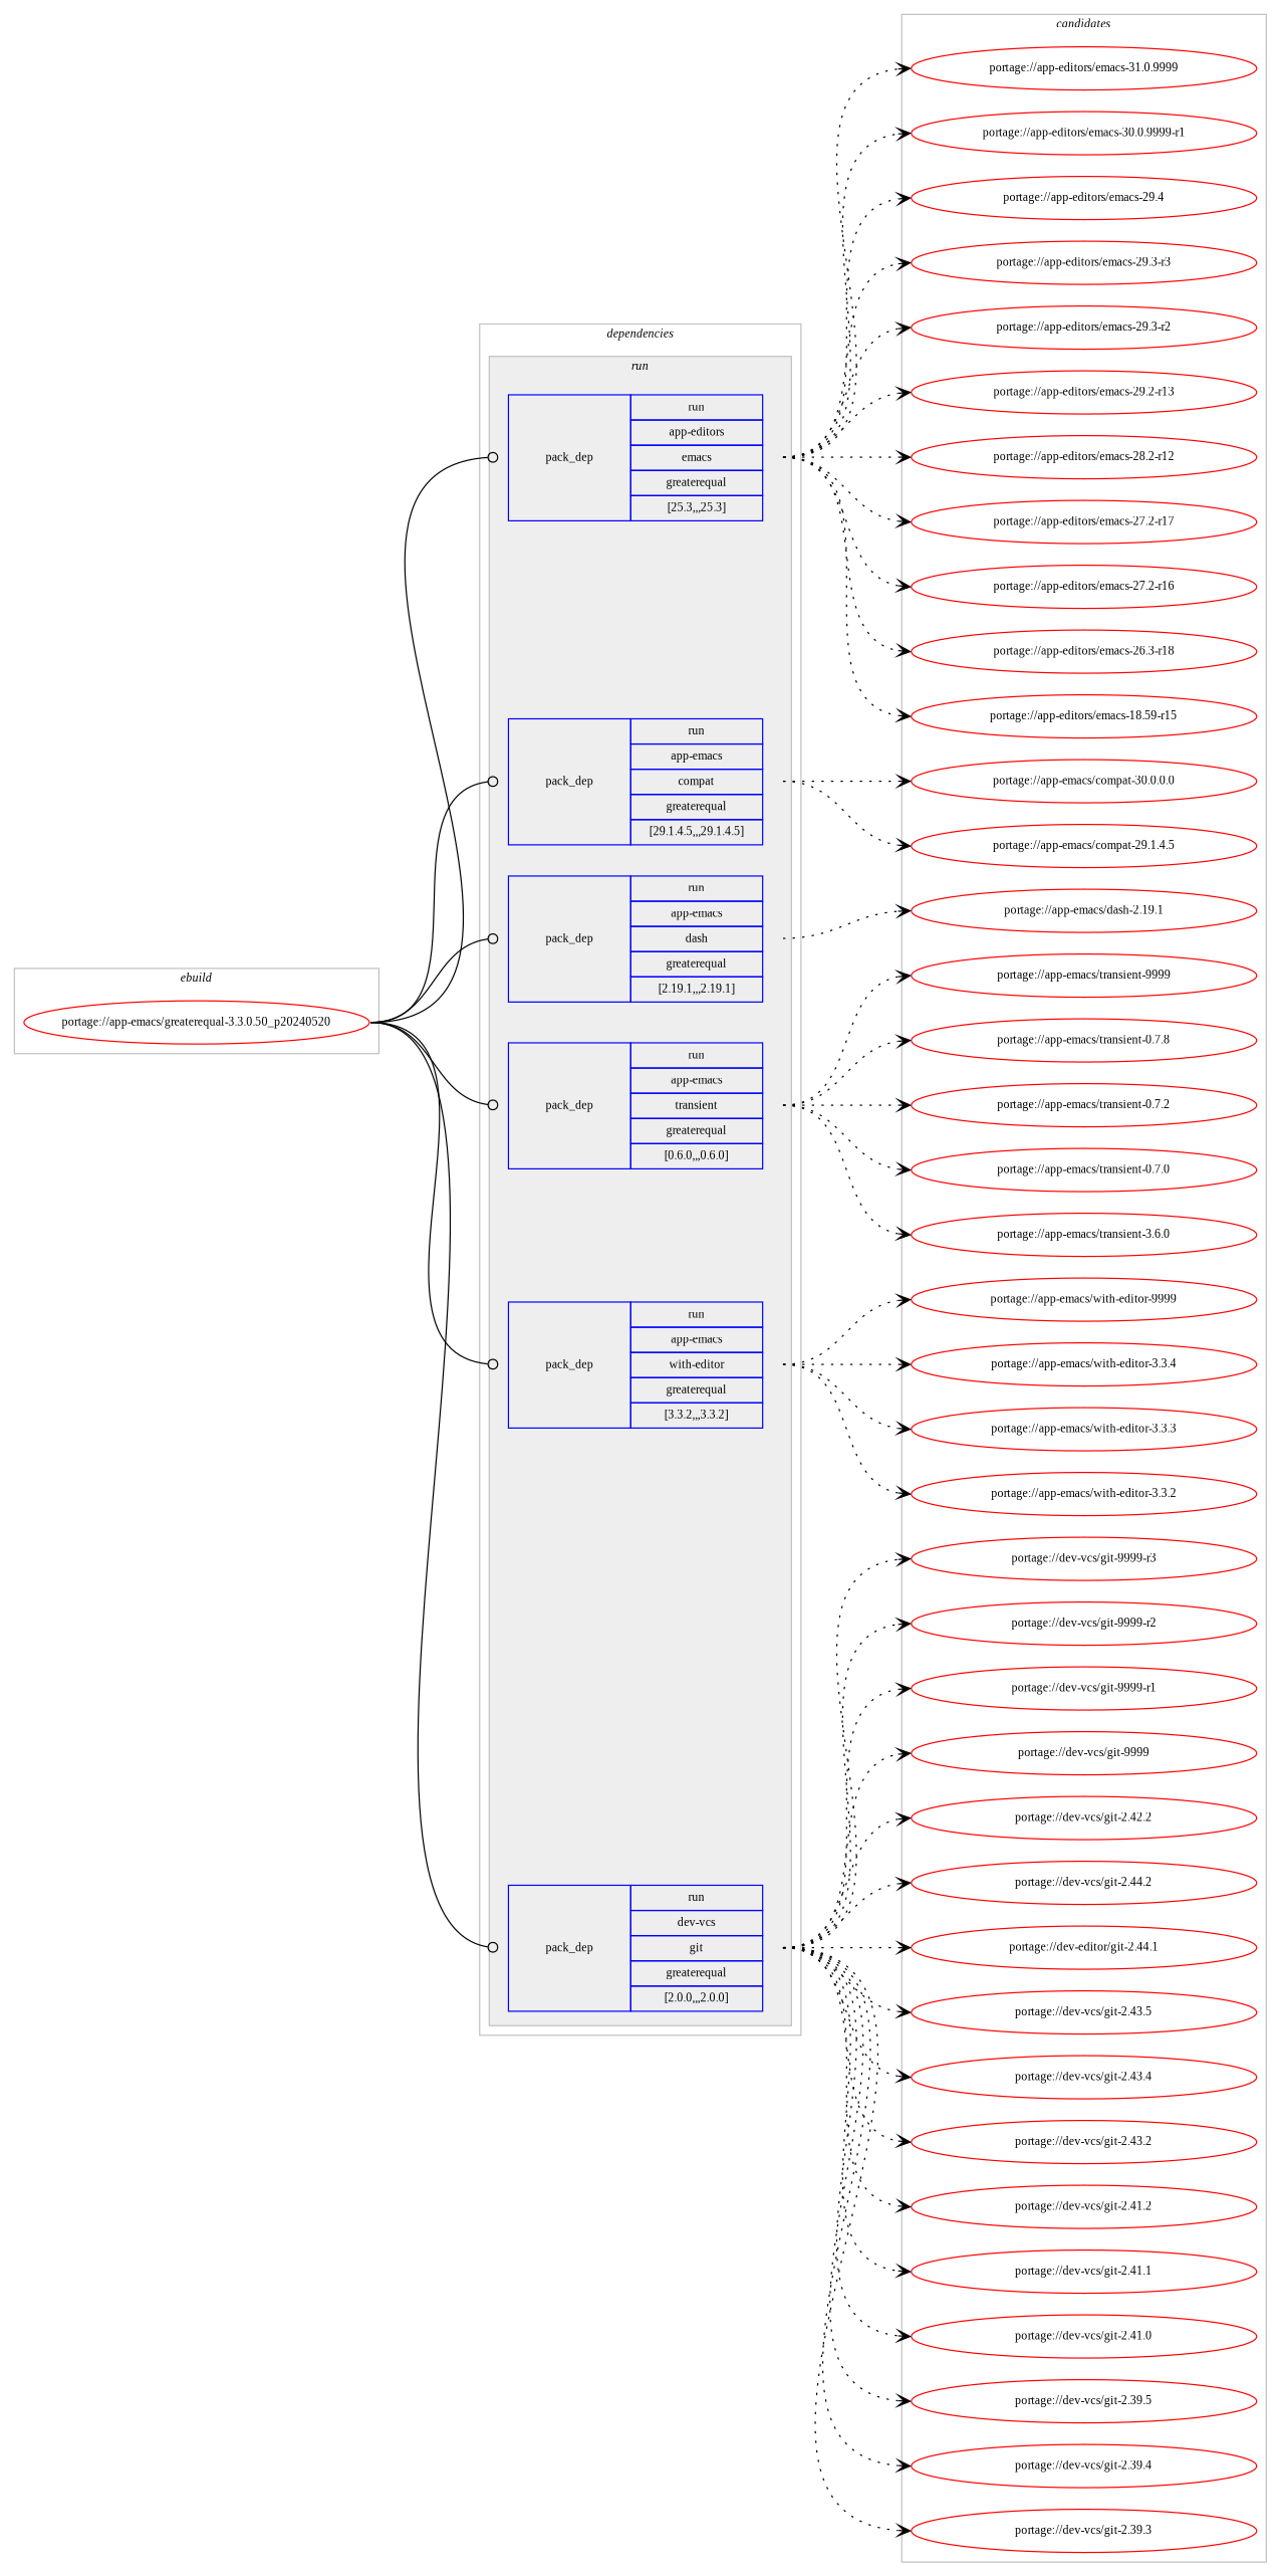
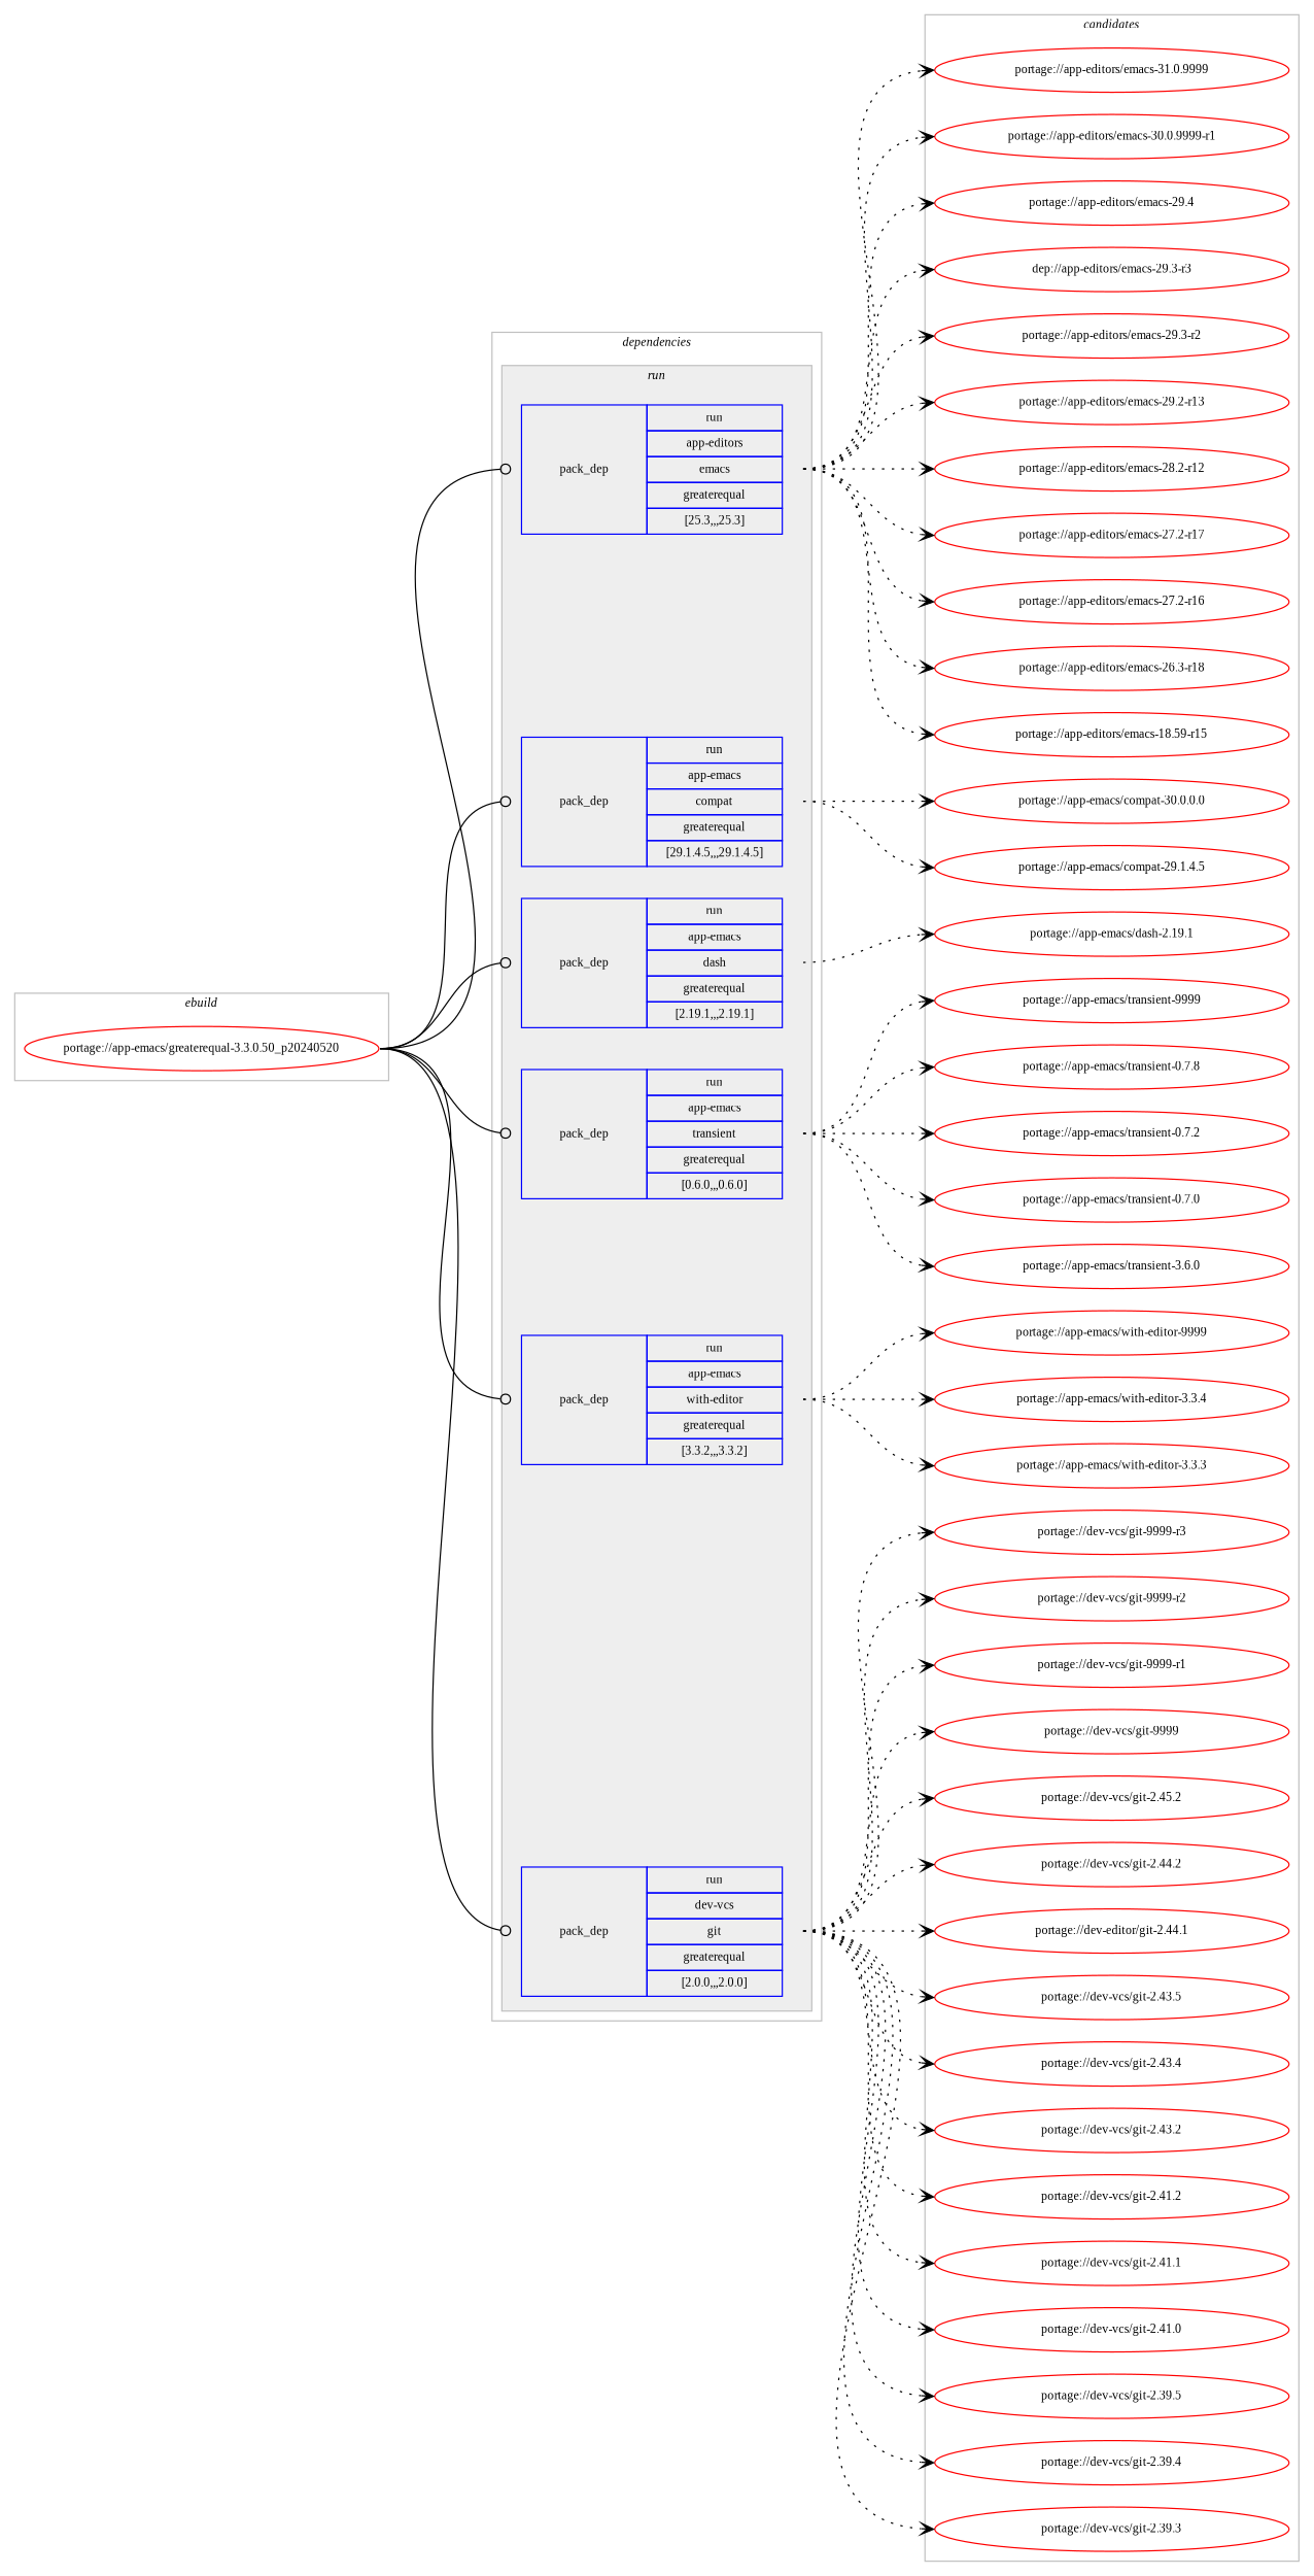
  digraph {
    compound=true
    concentrate=true
    fontname="Liberation Serif"
    fontsize=10
    newrank=true
    rankdir=LR
    ranksep=1.5
    node [color=red fontname="Liberation Serif" fontsize=10]
    edge [arrowhead=vee fontname="Liberation Serif" headport=w style=dotted tailport=e weight=100]
    n1 [label="portage://app-emacs/greaterequal-3.3.0.50_p20240520" width=4]
    n2 [color=blue label=<<TABLE BORDER="0" CELLBORDER="1" CELLSPACING="0" CELLPADDING="4" WIDTH="220"><TR><TD ROWSPAN="6" CELLPADDING="30">pack_dep</TD></TR><TR><TD WIDTH="110">run</TD></TR><TR><TD>app-editors</TD></TR><TR><TD>emacs</TD></TR><TR><TD>greaterequal</TD></TR><TR><TD>[25.3,,,25.3]</TD></TR></TABLE>> shape=none]
    n3 [color=blue label=<<TABLE BORDER="0" CELLBORDER="1" CELLSPACING="0" CELLPADDING="4" WIDTH="220"><TR><TD ROWSPAN="6" CELLPADDING="30">pack_dep</TD></TR><TR><TD WIDTH="110">run</TD></TR><TR><TD>app-emacs</TD></TR><TR><TD>compat</TD></TR><TR><TD>greaterequal</TD></TR><TR><TD>[29.1.4.5,,,29.1.4.5]</TD></TR></TABLE>> shape=none]
    n4 [color=blue label=<<TABLE BORDER="0" CELLBORDER="1" CELLSPACING="0" CELLPADDING="4" WIDTH="220"><TR><TD ROWSPAN="6" CELLPADDING="30">pack_dep</TD></TR><TR><TD WIDTH="110">run</TD></TR><TR><TD>app-emacs</TD></TR><TR><TD>dash</TD></TR><TR><TD>greaterequal</TD></TR><TR><TD>[2.19.1,,,2.19.1]</TD></TR></TABLE>> shape=none]
    n5 [color=blue label=<<TABLE BORDER="0" CELLBORDER="1" CELLSPACING="0" CELLPADDING="4" WIDTH="220"><TR><TD ROWSPAN="6" CELLPADDING="30">pack_dep</TD></TR><TR><TD WIDTH="110">run</TD></TR><TR><TD>app-emacs</TD></TR><TR><TD>transient</TD></TR><TR><TD>greaterequal</TD></TR><TR><TD>[0.6.0,,,0.6.0]</TD></TR></TABLE>> shape=none]
    n6 [color=blue label=<<TABLE BORDER="0" CELLBORDER="1" CELLSPACING="0" CELLPADDING="4" WIDTH="220"><TR><TD ROWSPAN="6" CELLPADDING="30">pack_dep</TD></TR><TR><TD WIDTH="110">run</TD></TR><TR><TD>app-emacs</TD></TR><TR><TD>with-editor</TD></TR><TR><TD>greaterequal</TD></TR><TR><TD>[3.3.2,,,3.3.2]</TD></TR></TABLE>> shape=none]
    n7 [color=blue label=<<TABLE BORDER="0" CELLBORDER="1" CELLSPACING="0" CELLPADDING="4" WIDTH="220"><TR><TD ROWSPAN="6" CELLPADDING="30">pack_dep</TD></TR><TR><TD WIDTH="110">run</TD></TR><TR><TD>dev-vcs</TD></TR><TR><TD>git</TD></TR><TR><TD>greaterequal</TD></TR><TR><TD>[2.0.0,,,2.0.0]</TD></TR></TABLE>> shape=none]
    n8 [label="portage://app-editors/emacs-31.0.9999" width=4]
    n9 [label="portage://app-editors/emacs-30.0.9999-r1" width=4]
    n10 [label="portage://app-editors/emacs-29.4" width=4]
-   n11 [label="portage://app-editors/emacs-29.3-r3" width=4]
+   n11 [label="dep://app-editors/emacs-29.3-r3" width=4]
    n12 [label="portage://app-editors/emacs-29.3-r2" width=4]
    n13 [label="portage://app-editors/emacs-29.2-r13" width=4]
    n14 [label="portage://app-editors/emacs-28.2-r12" width=4]
    n15 [label="portage://app-editors/emacs-27.2-r17" width=4]
    n16 [label="portage://app-editors/emacs-27.2-r16" width=4]
    n17 [label="portage://app-editors/emacs-26.3-r18" width=4]
    n18 [label="portage://app-editors/emacs-18.59-r15" width=4]
    n19 [label="portage://app-emacs/compat-30.0.0.0" width=4]
    n20 [label="portage://app-emacs/compat-29.1.4.5" width=4]
    n21 [label="portage://app-emacs/dash-2.19.1" width=4]
    n22 [label="portage://app-emacs/transient-9999" width=4]
    n23 [label="portage://app-emacs/transient-0.7.8" width=4]
    n24 [label="portage://app-emacs/transient-0.7.2" width=4]
    n25 [label="portage://app-emacs/transient-0.7.0" width=4]
    n26 [label="portage://app-emacs/transient-3.6.0" width=4]
    n27 [label="portage://app-emacs/with-editor-9999" width=4]
    n28 [label="portage://app-emacs/with-editor-3.3.4" width=4]
    n29 [label="portage://app-emacs/with-editor-3.3.3" width=4]
-   n30 [label="portage://app-emacs/with-editor-3.3.2" width=4]
    n31 [label="portage://dev-vcs/git-9999-r3" width=4]
    n32 [label="portage://dev-vcs/git-9999-r2" width=4]
    n33 [label="portage://dev-vcs/git-9999-r1" width=4]
    n34 [label="portage://dev-vcs/git-9999" width=4]
-   n35 [label="portage://dev-vcs/git-2.42.2" width=4]
+   n35 [label="portage://dev-vcs/git-2.45.2" width=4]
    n36 [label="portage://dev-vcs/git-2.44.2" width=4]
    n37 [label="portage://dev-editor/git-2.44.1" width=4]
    n38 [label="portage://dev-vcs/git-2.43.5" width=4]
    n39 [label="portage://dev-vcs/git-2.43.4" width=4]
    n40 [label="portage://dev-vcs/git-2.43.2" width=4]
    n41 [label="portage://dev-vcs/git-2.41.2" width=4]
    n42 [label="portage://dev-vcs/git-2.41.1" width=4]
    n43 [label="portage://dev-vcs/git-2.41.0" width=4]
    n44 [label="portage://dev-vcs/git-2.39.5" width=4]
    n45 [label="portage://dev-vcs/git-2.39.4" width=4]
    n46 [label="portage://dev-vcs/git-2.39.3" width=4]
    subgraph cluster_1 {
      color=gray
      label=<<i>ebuild</i>>
      n1
    }
    subgraph cluster_2 {
      color=gray
      label=<<i>dependencies</i>>
      subgraph cluster_3 {
        color=gray
        fillcolor="#eeeeee"
        label=<<i>compile</i>>
        style=filled
      }
      subgraph cluster_4 {
        color=gray
        fillcolor="#eeeeee"
        label=<<i>compile and run</i>>
        style=filled
      }
      subgraph cluster_5 {
        color=gray
        fillcolor="#eeeeee"
        label=<<i>run</i>>
        style=filled
        subgraph sub_6 {
          color=gray
          fillcolor="#eeeeee"
          label=<<i>run</i>>
          style=filled
          n2
        }
        subgraph sub_7 {
          color=gray
          fillcolor="#eeeeee"
          label=<<i>run</i>>
          style=filled
          n3
        }
        subgraph sub_8 {
          color=gray
          fillcolor="#eeeeee"
          label=<<i>run</i>>
          style=filled
          n4
        }
        subgraph sub_9 {
          color=gray
          fillcolor="#eeeeee"
          label=<<i>run</i>>
          style=filled
          n5
        }
        subgraph sub_10 {
          color=gray
          fillcolor="#eeeeee"
          label=<<i>run</i>>
          style=filled
          n6
        }
        subgraph sub_11 {
          color=gray
          fillcolor="#eeeeee"
          label=<<i>run</i>>
          style=filled
          n7
        }
      }
    }
    subgraph cluster_12 {
      color=gray
      label=<<i>candidates</i>>
      rank=same
      subgraph sub_13 {
        color=black
        label=<<i>candidates</i>>
        nodesep=1
        rank=same
        n8
        n9
        n10
        n11
        n12
        n13
        n14
        n15
        n16
        n17
        n18
      }
      subgraph sub_14 {
        color=black
        label=<<i>candidates</i>>
        nodesep=1
        rank=same
        n19
        n20
      }
      subgraph sub_15 {
        color=black
        label=<<i>candidates</i>>
        nodesep=1
        rank=same
        n21
      }
      subgraph sub_16 {
        color=black
        label=<<i>candidates</i>>
        nodesep=1
        rank=same
        n22
        n23
        n24
        n25
        n26
      }
      subgraph sub_17 {
        color=black
        label=<<i>candidates</i>>
        nodesep=1
        rank=same
        n27
        n28
        n29
-       n30
      }
      subgraph sub_18 {
        color=black
        label=<<i>candidates</i>>
        nodesep=1
        rank=same
        n31
        n32
        n33
        n34
        n35
        n36
        n37
        n38
        n39
        n40
        n41
        n42
        n43
        n44
        n45
        n46
      }
    }
    n1 -> n2 [arrowhead=odot style=solid weight=20]
    n1 -> n3 [arrowhead=odot style=solid weight=20]
    n1 -> n4 [arrowhead=odot style=solid weight=20]
    n1 -> n5 [arrowhead=odot style=solid weight=20]
    n1 -> n6 [arrowhead=odot style=solid weight=20]
    n1 -> n7 [arrowhead=odot style=solid weight=20]
    n2 -> n8
    n2 -> n9
    n2 -> n10
    n2 -> n11
    n2 -> n12
    n2 -> n13
    n2 -> n14
    n2 -> n15
    n2 -> n16
    n2 -> n17
    n2 -> n18
    n3 -> n19
    n3 -> n20
    n4 -> n21
    n5 -> n22
    n5 -> n23
    n5 -> n24
    n5 -> n25
    n5 -> n26
    n6 -> n27
    n6 -> n28
    n6 -> n29
-   n6 -> n30
    n7 -> n31
    n7 -> n32
    n7 -> n33
    n7 -> n34
    n7 -> n35
    n7 -> n36
    n7 -> n37
    n7 -> n38
    n7 -> n39
    n7 -> n40
    n7 -> n41
    n7 -> n42
    n7 -> n43
    n7 -> n44
    n7 -> n45
    n7 -> n46
  }
